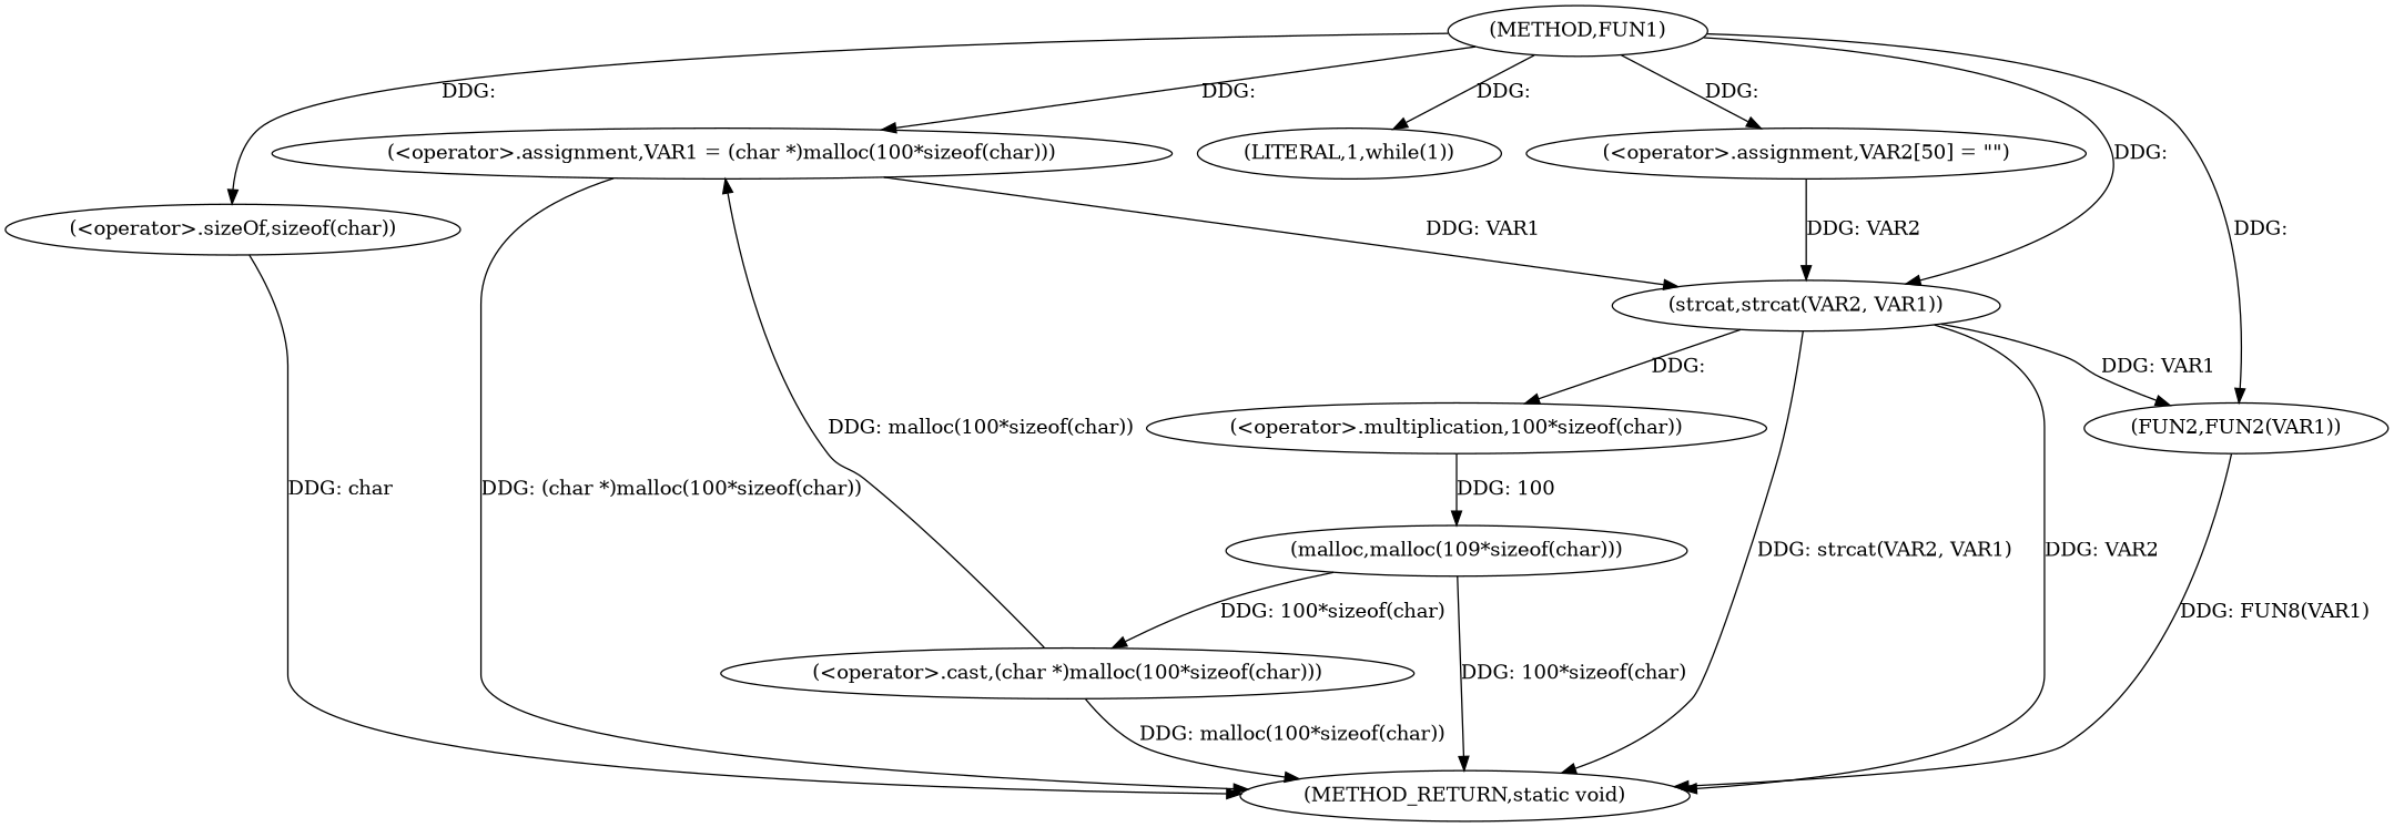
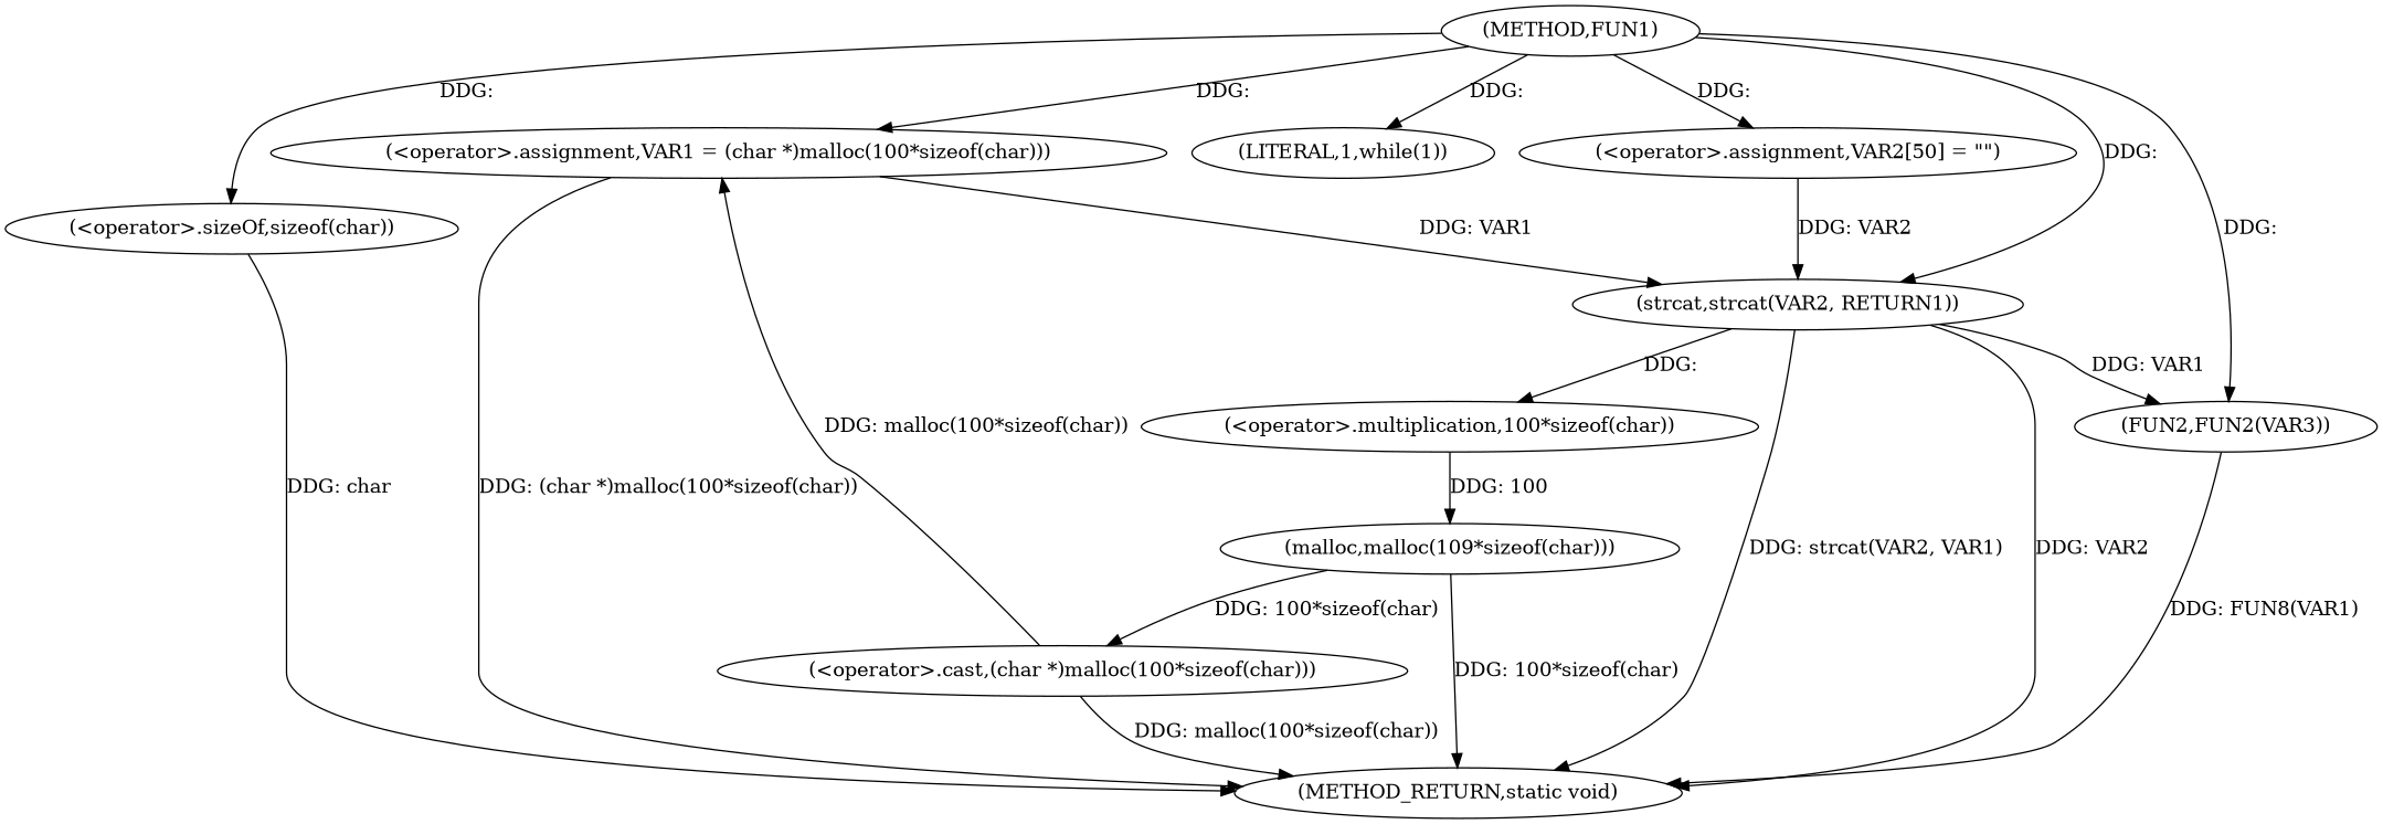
  digraph {
    n1 [label="(METHOD,FUN1)"]
    n2 [label="(<operator>.assignment,VAR1 = (char *)malloc(100*sizeof(char)))"]
    n3 [label="(<operator>.sizeOf,sizeof(char))"]
    n4 [label="(LITERAL,1,while(1))"]
    n5 [label="(<operator>.assignment,VAR2[50] = \"\")"]
-   n6 [label="(strcat,strcat(VAR2, VAR1))"]
-   n7 [label="(FUN2,FUN2(VAR1))"]
+   n6 [label="(strcat,strcat(VAR2, RETURN1))"]
+   n7 [label="(FUN2,FUN2(VAR3))"]
    n8 [label="(METHOD_RETURN,static void)"]
    n9 [label="(<operator>.multiplication,100*sizeof(char))"]
    n10 [label="(malloc,malloc(109*sizeof(char)))"]
    n11 [label="(<operator>.cast,(char *)malloc(100*sizeof(char)))"]
    n1 -> n2 [label="DDG: "]
    n1 -> n3 [label="DDG: "]
    n1 -> n4 [label="DDG: "]
    n1 -> n5 [label="DDG: "]
    n1 -> n6 [label="DDG: "]
    n1 -> n7 [label="DDG: "]
    n2 -> n6 [label="DDG: VAR1"]
    n2 -> n8 [label="DDG: (char *)malloc(100*sizeof(char))"]
    n3 -> n8 [label="DDG: char"]
    n5 -> n6 [label="DDG: VAR2"]
    n6 -> n7 [label="DDG: VAR1"]
    n6 -> n8 [label="DDG: strcat(VAR2, VAR1)"]
    n6 -> n8 [label="DDG: VAR2"]
    n6 -> n9 [label="DDG: "]
    n7 -> n8 [label="DDG: FUN8(VAR1)"]
    n9 -> n10 [label="DDG: 100"]
    n10 -> n8 [label="DDG: 100*sizeof(char)"]
    n10 -> n11 [label="DDG: 100*sizeof(char)"]
    n11 -> n2 [label="DDG: malloc(100*sizeof(char))"]
    n11 -> n8 [label="DDG: malloc(100*sizeof(char))"]
  }
